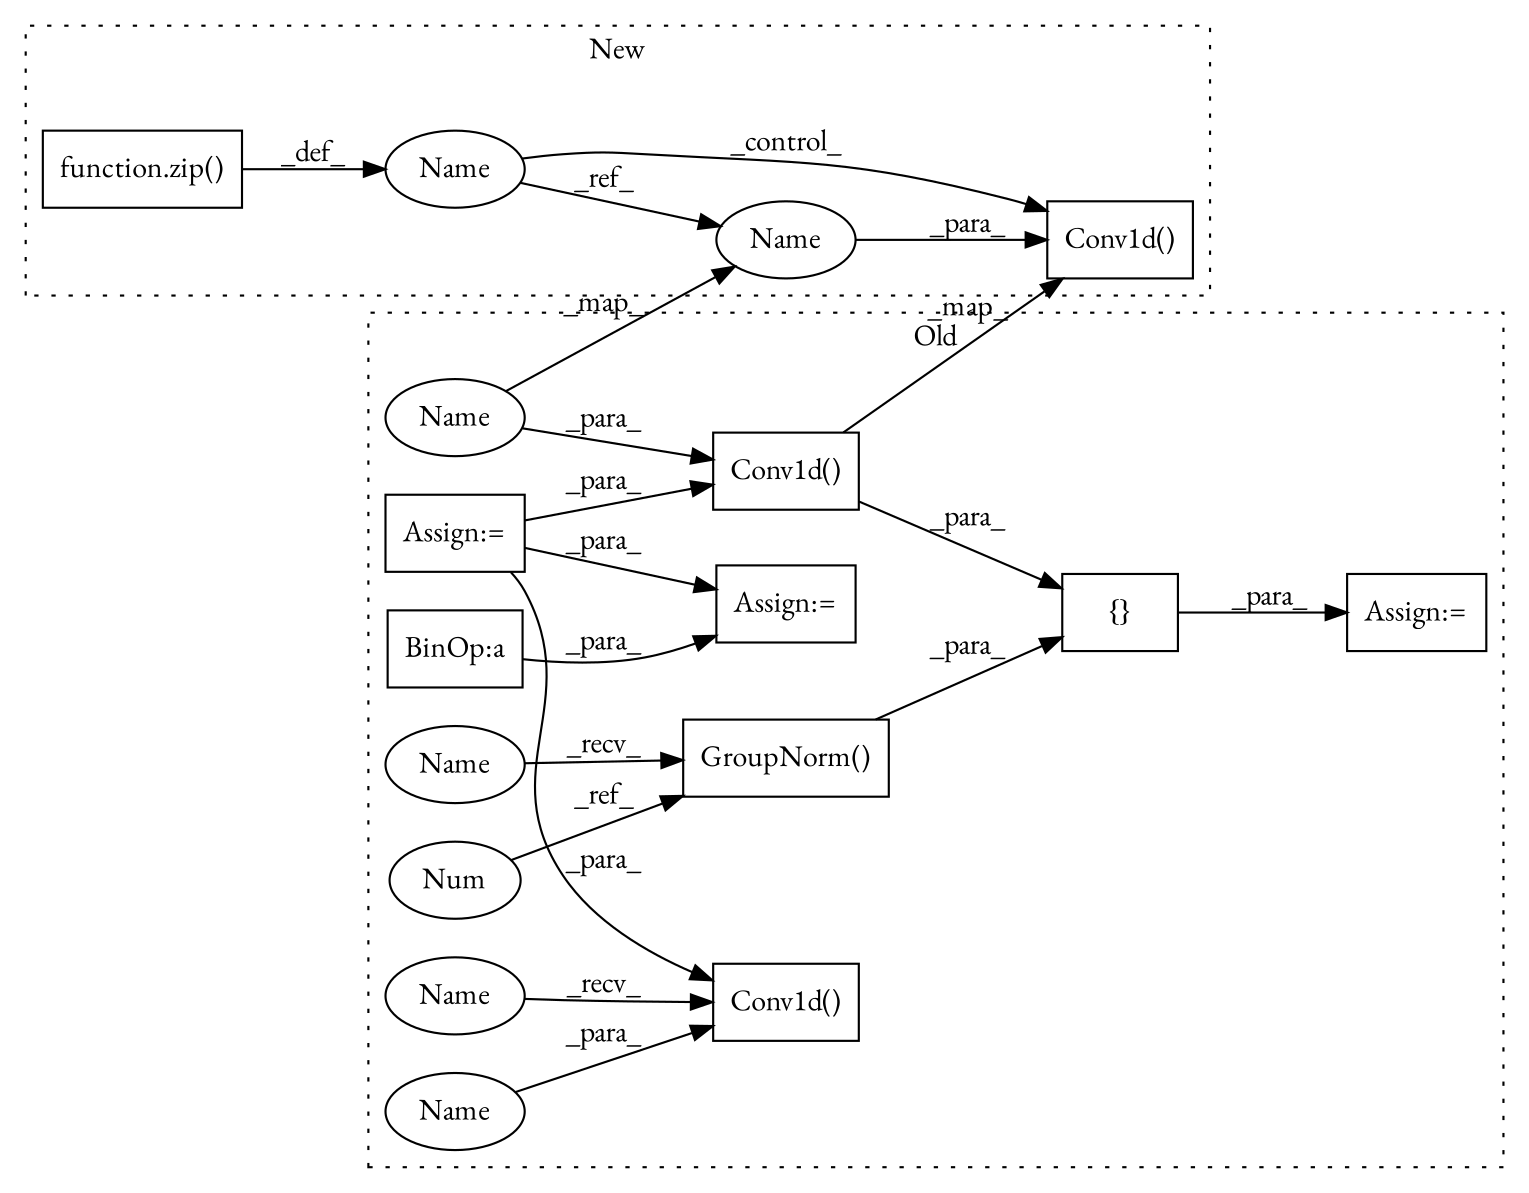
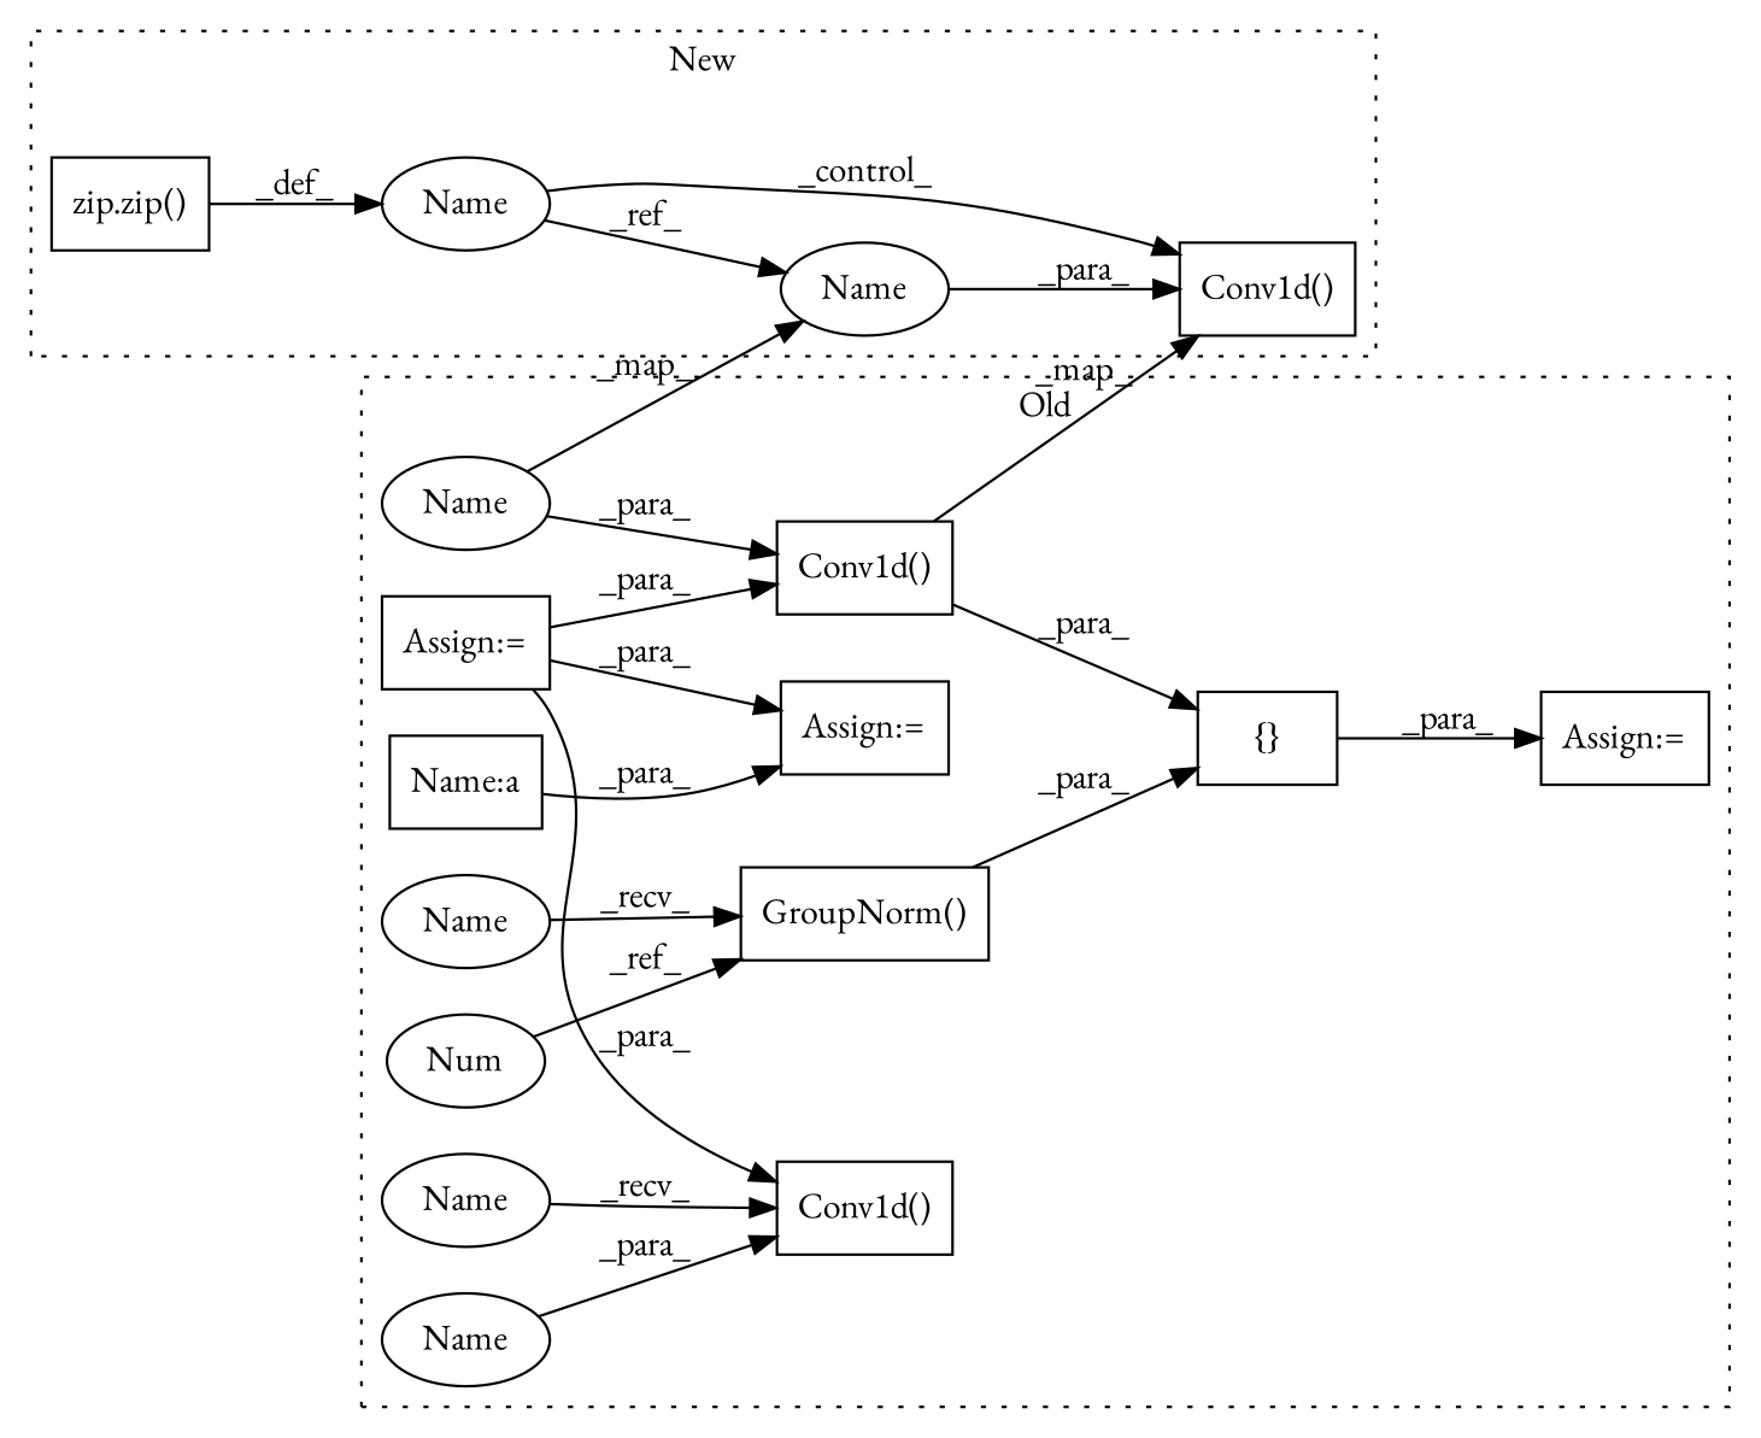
  digraph {
    fontname="EB Garamond"
    rankdir=LR
    node [a=87 fontname="EB Garamond" l=1 shape=box]
    edge [fontname="EB Garamond"]
    n1 [a=75 l="13,1" label="GroupNorm()" s="13064,13085"]
    n2 [a=59 l="2,0" label="{}" s="13012,13086"]
    n3 [a=76 label=Num s=13077 shape=ellipse]
    n4 [a=68 l=4 label="Assign:=" s=13008]
    n5 [a=75 l="10,21" label="Conv1d()" s="13014,13041"]
    n6 [a=75 l="10,21" label="Conv1d()" s="12825,12848"]
    n7 [a=68 l=3 label="Assign:=" s=12708]
    n8 [a=68 l=4 label="Assign:=" s=12725]
-   n9 [a=82 label="BinOp:a" s=12738]
+   n9 [a=82 label="Name:a" s=12738]
    n10 [l=7 label=Name s=13034 shape=ellipse]
    n11 [l=7 label=Name s=12841 shape=ellipse]
    n12 [l=2 label=Name s=12825 shape=ellipse]
    n13 [l=2 label=Name s=13064 shape=ellipse]
-   n14 [a=75 l="4,1" label="function.zip()" s="5837,5854"]
+   n14 [a=75 l="4,1" label="zip.zip()" s="5837,5854"]
    n15 [a=75 l="10,15" label="Conv1d()" s="5893,5913"]
    n16 [label=Name s=5832 shape=ellipse]
    n17 [label=Name s=5912 shape=ellipse]
    subgraph cluster_1 {
      label=Old
      style=dotted
      n1
      n2
      n3
      n4
      n5
      n6
      n7
      n8
      n9
      n10
      n11
      n12
      n13
    }
    subgraph cluster_2 {
      label=New
      style=dotted
      n14
      n15
      n16
      n17
    }
    n1 -> n2 [label=_para_]
    n2 -> n4 [label=_para_]
    n3 -> n1 [label=_ref_]
    n5 -> n2 [label=_para_]
    n5 -> n15 [label=_map_]
    n7 -> n5 [label=_para_]
    n7 -> n6 [label=_para_]
    n7 -> n8 [label=_para_]
    n9 -> n8 [label=_para_]
    n10 -> n5 [label=_para_]
    n10 -> n17 [label=_map_]
    n11 -> n6 [label=_para_]
    n12 -> n6 [label=_recv_]
    n13 -> n1 [label=_recv_]
    n14 -> n16 [label=_def_]
    n16 -> n15 [label=_control_]
    n16 -> n17 [label=_ref_]
    n17 -> n15 [label=_para_]
  }
